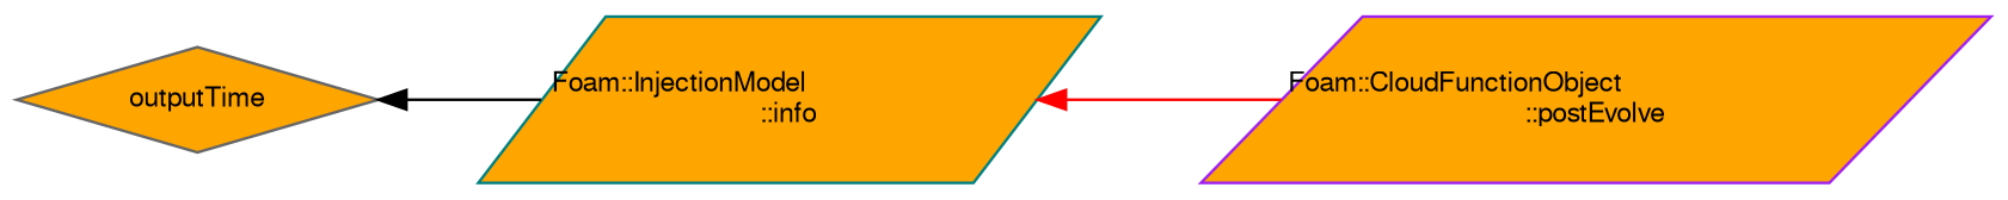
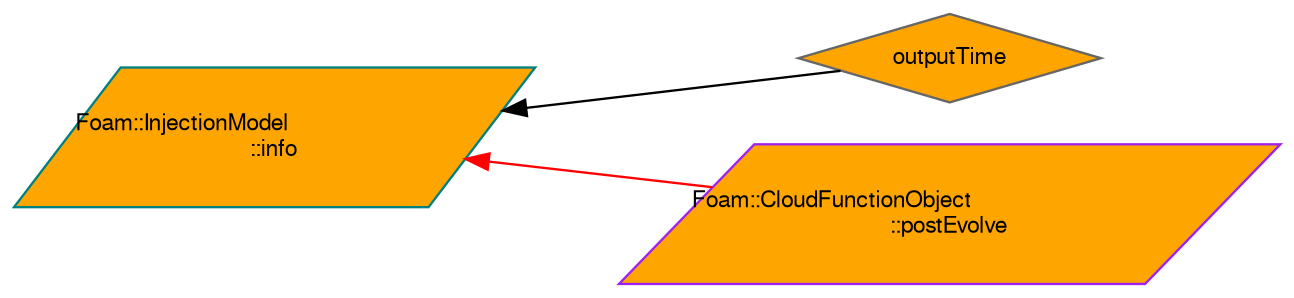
  digraph {
    rankdir=LR
    node [fillcolor=orange fontname=FreeSans fontsize=10 shape=parallelogram style=filled]
    edge [dir=back fontname=FreeSans fontsize=10 labelfontname=FreeSans labelfontsize=10 style=solid]
    n1 [color=gray40 fontcolor=black height=0.2 label=outputTime shape=diamond width=0.4]
    n2 [color=teal height=0.2 label="Foam::InjectionModel\l::info" width=0.4]
    n3 [color=purple height=0.2 label="Foam::CloudFunctionObject\l::postEvolve" width=0.4]
-   n1 -> n2 [color=black]
+   n2 -> n1 [color=black]
    n2 -> n3 [color=red]
  }
